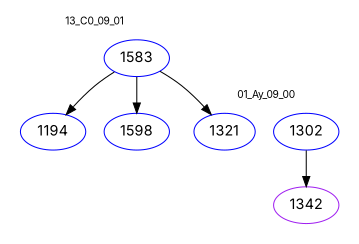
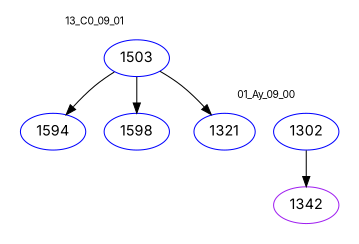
  digraph {
    fontname=Inter
    node [color=blue fontname=Inter]
    edge [color=black fontname=Inter]
    n1 [label=1302]
    n2 [color=purple label=1342]
    n3 [label=1321]
-   n4 [label=1583]
-   n5 [label=1194]
+   n4 [label=1503]
+   n5 [label=1594]
    n6 [label=1598]
    subgraph cluster_1 {
      color=white
      fontsize=10
      label="01_Ay_09_00"
      n1
      n2
      n3
    }
    subgraph cluster_2 {
      color=white
      fontsize=10
      label="13_C0_09_01"
      n4
      n5
      n6
    }
    n1 -> n2
    n4 -> n3
    n4 -> n5
    n4 -> n6
  }
